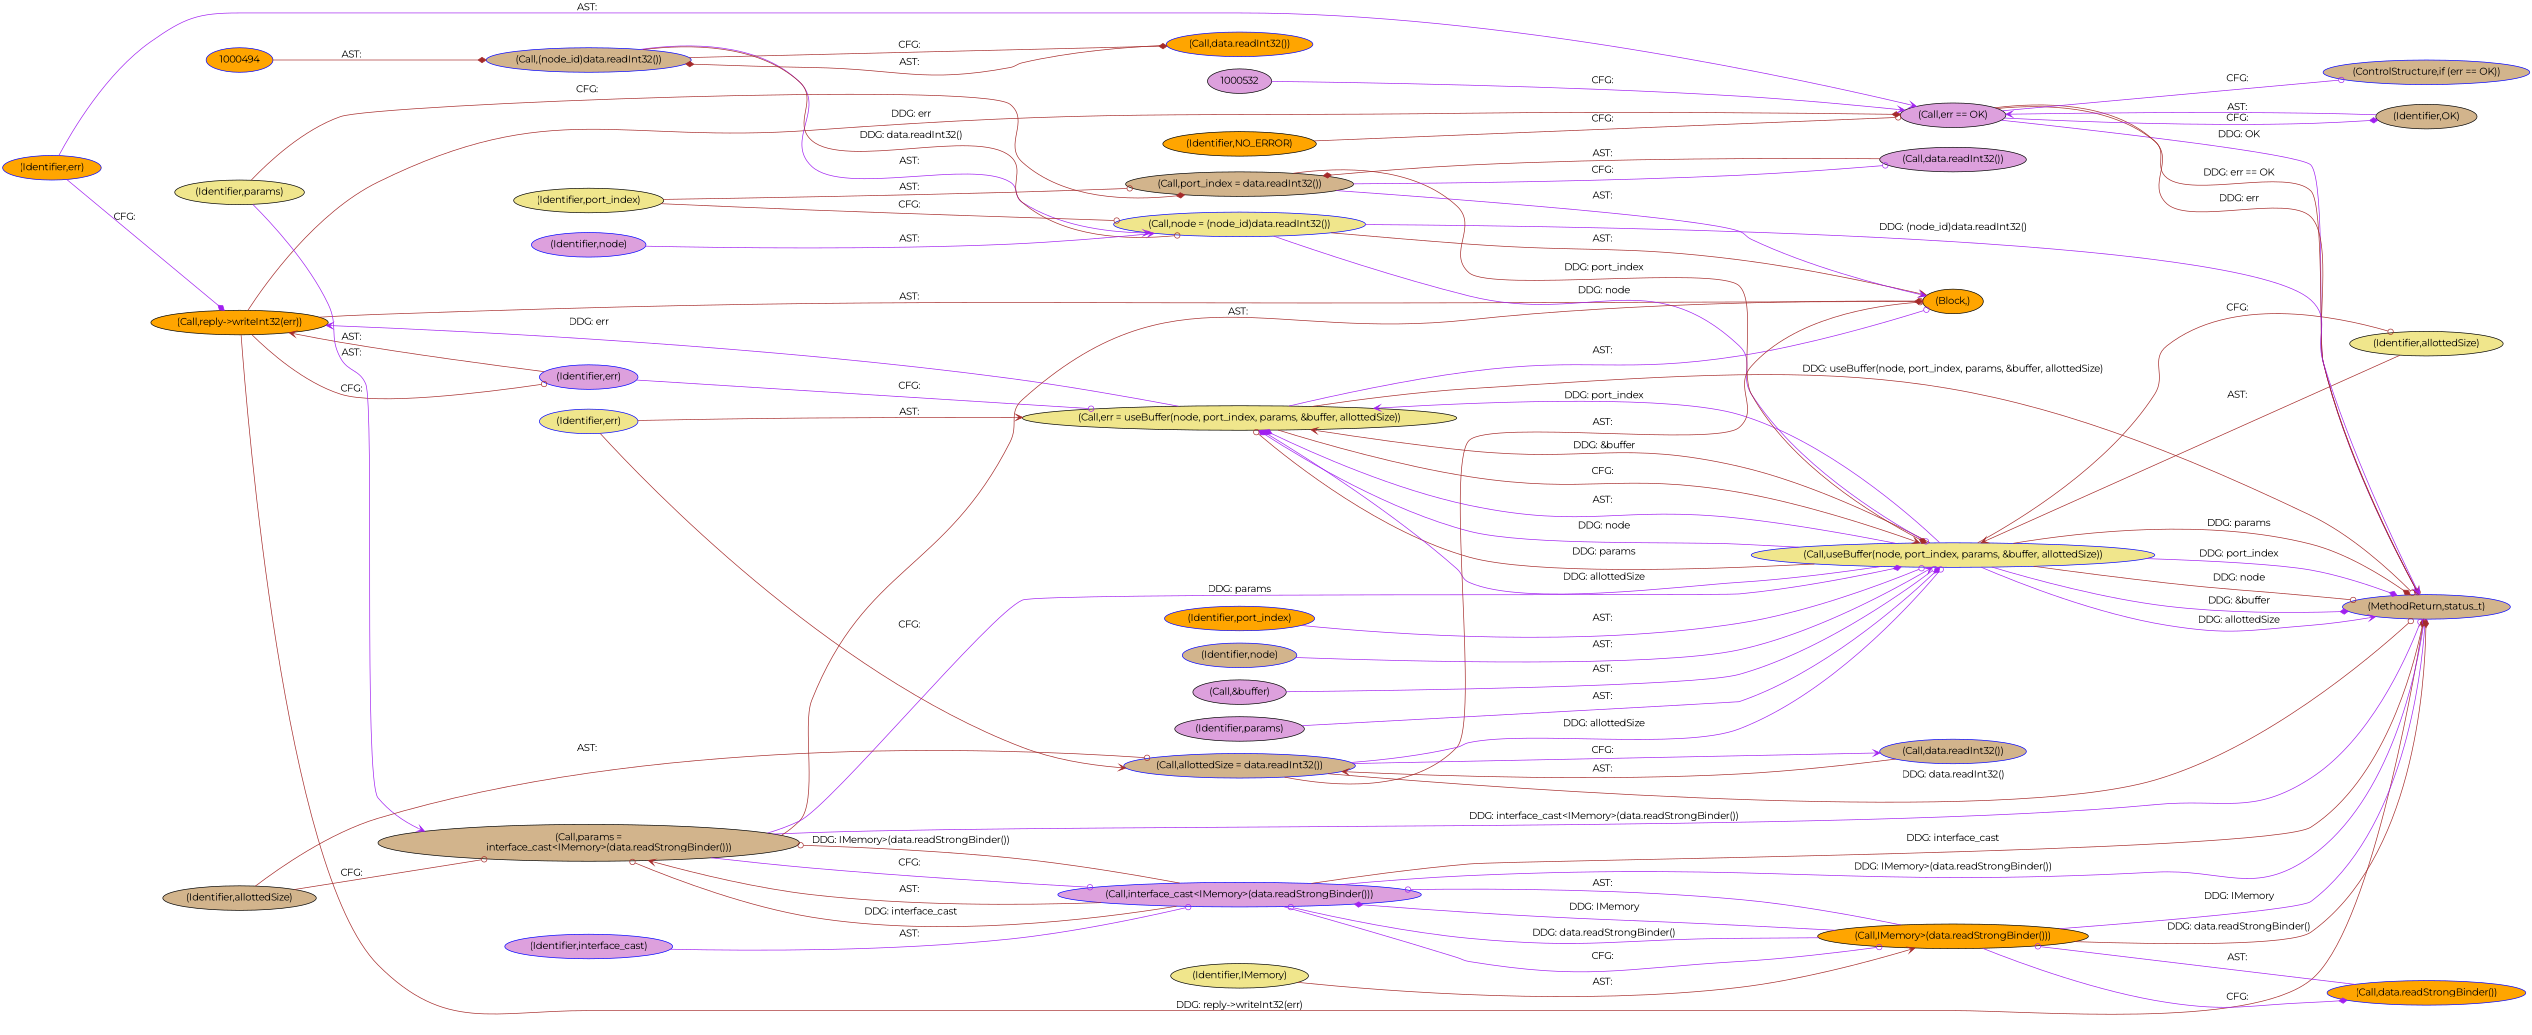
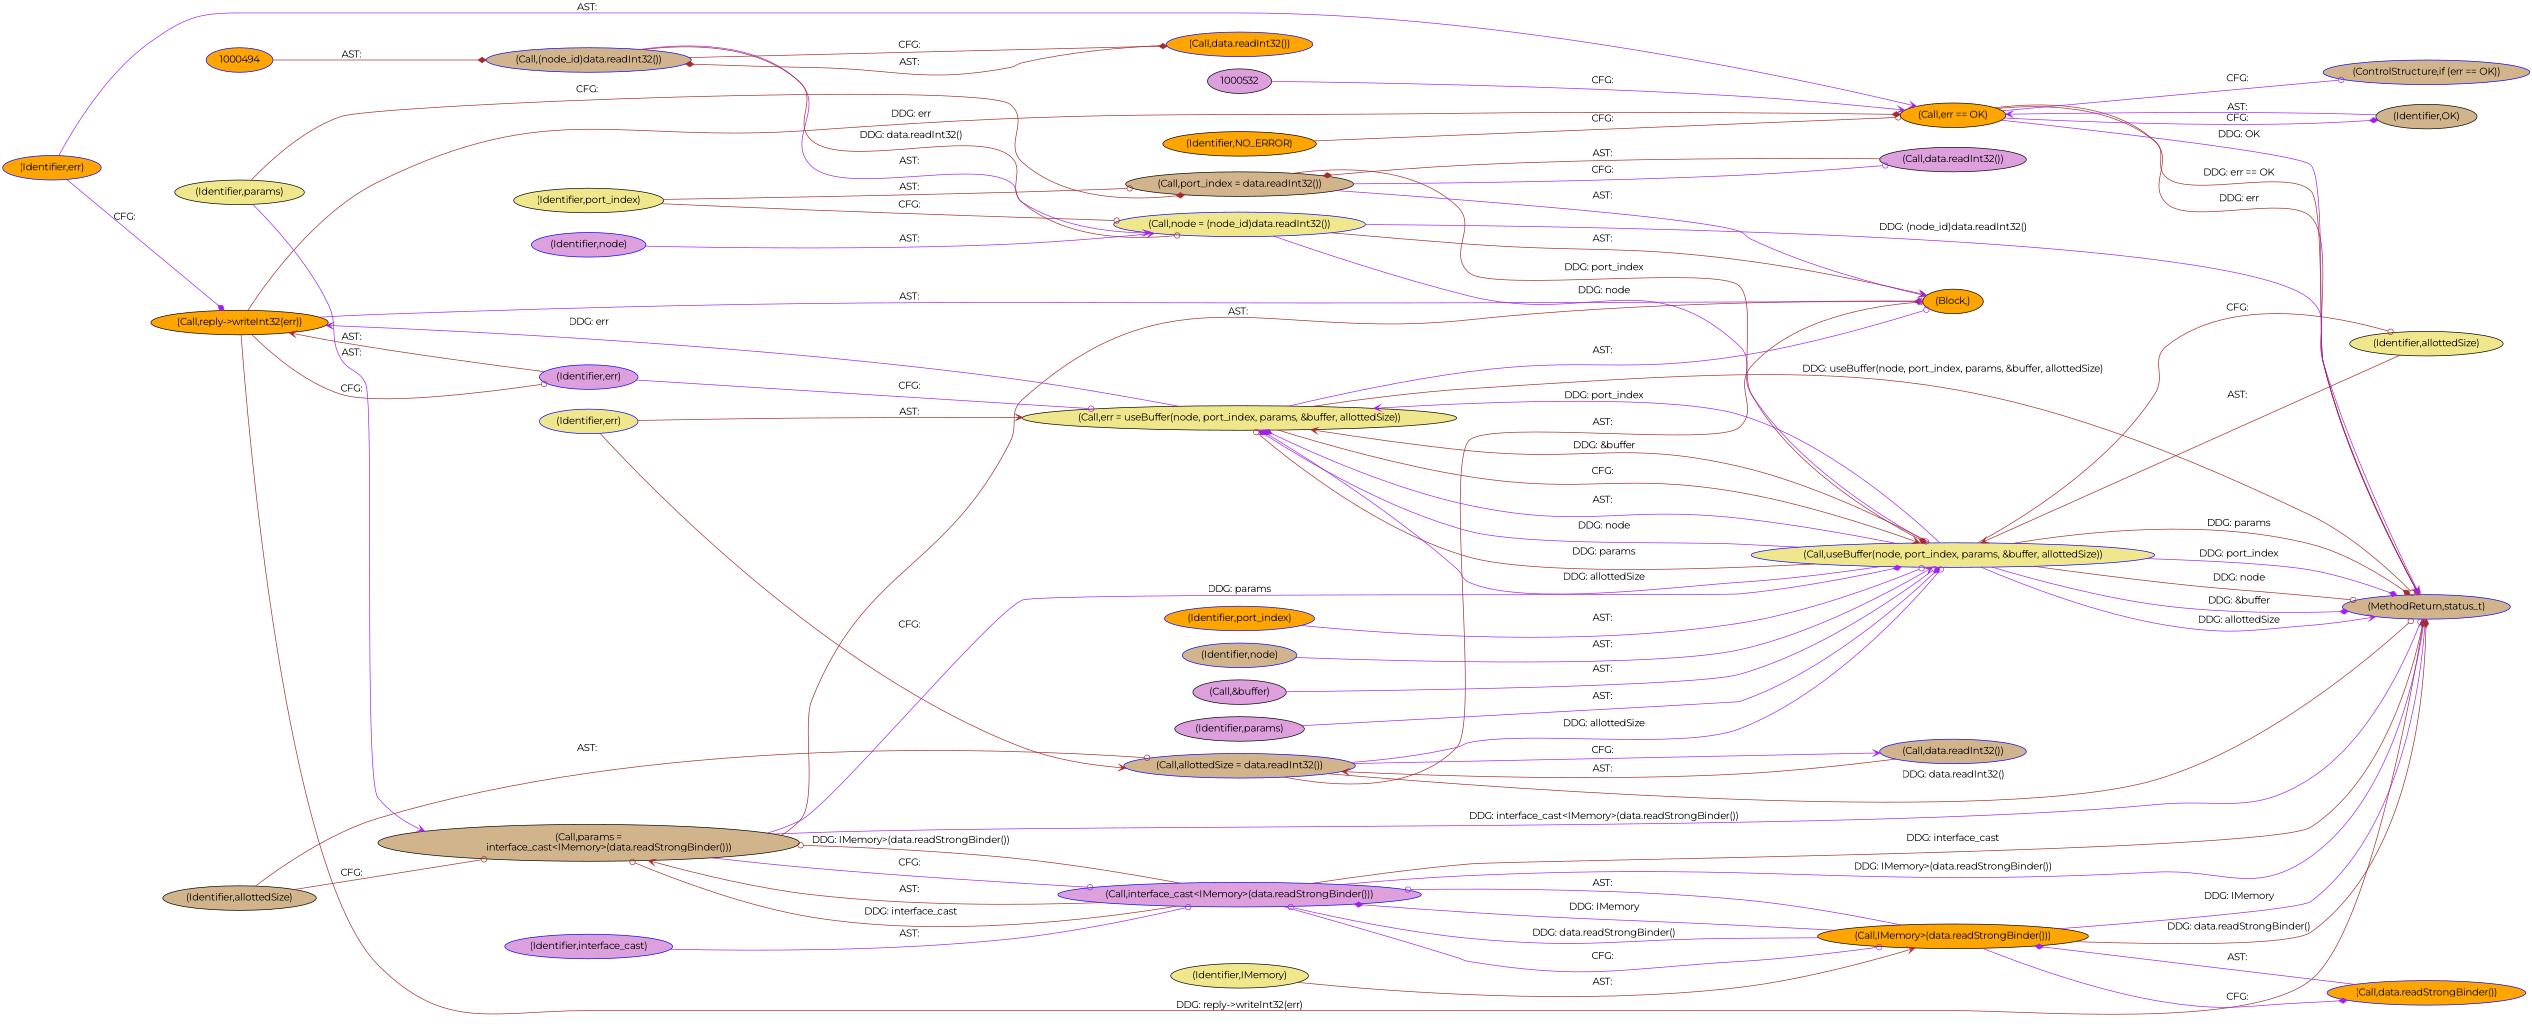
  digraph {
    fontname=Montserrat
    rankdir=LR
    node [color=black fillcolor=tan fontname=Montserrat style=filled]
    edge [arrowhead=odot color=purple fontname=Montserrat]
    n1 [fillcolor=orange label="(Call,reply->writeInt32(err))"]
-   n2 [fillcolor=plum label="(Call,err == OK)"]
+   n2 [fillcolor=orange label="(Call,err == OK)"]
    n3 [color=blue label="(MethodReturn,status_t)"]
    n4 [fillcolor=orange label="(Block,)"]
    n5 [color=blue fillcolor=plum label="(Identifier,err)"]
    n6 [label="(Identifier,OK)"]
    n7 [color=blue label="(ControlStructure,if (err == OK))"]
    n8 [fillcolor=khaki label="(Call,err = useBuffer(node, port_index, params, &buffer, allottedSize))"]
    n9 [color=blue fillcolor=khaki label="(Call,useBuffer(node, port_index, params, &buffer, allottedSize))"]
    n10 [fillcolor=khaki label="(Identifier,allottedSize)"]
    n11 [color=blue fillcolor=khaki label="(Call,node = (node_id)data.readInt32())"]
    n12 [color=blue label="(Call,(node_id)data.readInt32())"]
    n13 [color=blue fillcolor=orange label="(Call,data.readInt32())"]
    n14 [label="(Call,port_index = data.readInt32())"]
    n15 [fillcolor=plum label="(Call,data.readInt32())"]
    n16 [label="(Call,params =\n                interface_cast<IMemory>(data.readStrongBinder()))"]
    n17 [color=blue fillcolor=plum label="(Call,interface_cast<IMemory>(data.readStrongBinder()))"]
    n18 [fillcolor=orange label="(Call,IMemory>(data.readStrongBinder()))"]
    n19 [color=blue fillcolor=orange label="(Call,data.readStrongBinder())"]
    n20 [color=blue label="(Call,allottedSize = data.readInt32())"]
    n21 [color=blue label="(Call,data.readInt32())"]
    n22 [color=blue label="(Identifier,node)"]
    n23 [fillcolor=orange label="(Identifier,NO_ERROR)"]
    n24 [fillcolor=plum label="(Call,&buffer)"]
    n25 [fillcolor=khaki label="(Identifier,IMemory)"]
    n26 [fillcolor=khaki label="(Identifier,params)"]
    n27 [color=blue fillcolor=plum label="(Identifier,node)"]
    n28 [fillcolor=plum label="(Identifier,params)"]
    n29 [color=blue fillcolor=orange label="(Identifier,port_index)"]
    n30 [color=blue fillcolor=plum label="(Identifier,interface_cast)"]
    n31 [color=blue fillcolor=khaki label="(Identifier,err)"]
    n32 [fillcolor=khaki label="(Identifier,port_index)"]
    n33 [color=blue fillcolor=orange label="(Identifier,err)"]
    n34 [label="(Identifier,allottedSize)"]
    1000494 [color=blue fillcolor=orange]
    1000532 [fillcolor=plum]
    n1 -> n2 [arrowhead=diamond color=brown label="DDG: err"]
    n1 -> n3 [arrowhead=vee color=brown label="DDG: reply->writeInt32(err)"]
-   n1 -> n4 [arrowhead=diamond color=brown label="AST: "]
+   n1 -> n4 [arrowhead=diamond label="AST: "]
    n1 -> n5 [color=brown label="CFG: "]
    n2 -> n3 [arrowhead=diamond label="DDG: OK"]
    n2 -> n3 [color=brown label="DDG: err == OK"]
    n2 -> n3 [arrowhead=vee color=brown label="DDG: err"]
    n2 -> n6 [arrowhead=diamond label="CFG: "]
    n2 -> n7 [label="CFG: "]
    n5 -> n1 [arrowhead=vee color=brown label="AST: "]
    n5 -> n8 [label="CFG: "]
    n6 -> n2 [arrowhead=vee label="AST: "]
    n8 -> n1 [arrowhead=vee label="DDG: err"]
    n8 -> n3 [color=brown label="DDG: useBuffer(node, port_index, params, &buffer, allottedSize)"]
    n8 -> n4 [label="AST: "]
    n8 -> n9 [arrowhead=vee color=brown label="CFG: "]
    n9 -> n3 [arrowhead=diamond label="DDG: &buffer"]
    n9 -> n3 [arrowhead=vee label="DDG: allottedSize"]
    n9 -> n3 [arrowhead=diamond color=brown label="DDG: params"]
    n9 -> n3 [arrowhead=diamond label="DDG: port_index"]
    n9 -> n3 [color=brown label="DDG: node"]
    n9 -> n8 [arrowhead=diamond label="AST: "]
    n9 -> n8 [arrowhead=diamond label="DDG: node"]
    n9 -> n8 [color=brown label="DDG: params"]
    n9 -> n8 [arrowhead=diamond label="DDG: allottedSize"]
    n9 -> n8 [arrowhead=vee label="DDG: port_index"]
    n9 -> n8 [arrowhead=vee color=brown label="DDG: &buffer"]
    n9 -> n10 [color=brown label="CFG: "]
    n10 -> n9 [arrowhead=vee color=brown label="AST: "]
    n11 -> n3 [arrowhead=vee label="DDG: (node_id)data.readInt32()"]
    n11 -> n4 [arrowhead=vee color=brown label="AST: "]
    n11 -> n9 [label="DDG: node"]
    n12 -> n11 [arrowhead=vee label="AST: "]
    n12 -> n11 [color=brown label="DDG: data.readInt32()"]
    n12 -> n13 [arrowhead=diamond color=brown label="CFG: "]
    n13 -> n12 [arrowhead=diamond color=brown label="AST: "]
    n14 -> n4 [arrowhead=vee label="AST: "]
    n14 -> n9 [arrowhead=diamond color=brown label="DDG: port_index"]
    n14 -> n15 [label="CFG: "]
    n15 -> n14 [arrowhead=diamond color=brown label="AST: "]
    n16 -> n3 [label="DDG: interface_cast<IMemory>(data.readStrongBinder())"]
    n16 -> n4 [color=brown label="AST: "]
    n16 -> n9 [arrowhead=diamond label="DDG: params"]
    n16 -> n17 [label="CFG: "]
    n17 -> n3 [label="DDG: IMemory>(data.readStrongBinder())"]
    n17 -> n3 [arrowhead=diamond color=brown label="DDG: interface_cast"]
    n17 -> n16 [arrowhead=vee color=brown label="AST: "]
    n17 -> n16 [color=brown label="DDG: interface_cast"]
    n17 -> n16 [color=brown label="DDG: IMemory>(data.readStrongBinder())"]
    n17 -> n18 [label="CFG: "]
    n18 -> n3 [label="DDG: IMemory"]
    n18 -> n3 [arrowhead=diamond color=brown label="DDG: data.readStrongBinder()"]
    n18 -> n17 [label="AST: "]
    n18 -> n17 [arrowhead=diamond label="DDG: IMemory"]
    n18 -> n17 [label="DDG: data.readStrongBinder()"]
    n18 -> n19 [arrowhead=diamond label="CFG: "]
-   n19 -> n18 [label="AST: "]
+   n19 -> n18 [arrowhead=diamond label="AST: "]
    n20 -> n3 [color=brown label="DDG: data.readInt32()"]
    n20 -> n4 [color=brown label="AST: "]
    n20 -> n9 [label="DDG: allottedSize"]
    n20 -> n21 [arrowhead=vee label="CFG: "]
    n21 -> n20 [arrowhead=vee color=brown label="AST: "]
    n22 -> n9 [arrowhead=vee label="AST: "]
    n23 -> n2 [color=brown label="CFG: "]
    n24 -> n9 [label="AST: "]
    n25 -> n18 [arrowhead=vee color=brown label="AST: "]
    n26 -> n14 [arrowhead=diamond color=brown label="CFG: "]
    n26 -> n16 [arrowhead=vee label="AST: "]
    n27 -> n11 [arrowhead=vee label="AST: "]
    n28 -> n9 [arrowhead=diamond label="AST: "]
    n29 -> n9 [label="AST: "]
    n30 -> n17 [label="AST: "]
    n31 -> n8 [arrowhead=vee color=brown label="AST: "]
    n31 -> n20 [arrowhead=vee color=brown label="CFG: "]
    n32 -> n11 [color=brown label="CFG: "]
    n32 -> n14 [color=brown label="AST: "]
    n33 -> n1 [arrowhead=diamond label="CFG: "]
    n33 -> n2 [arrowhead=vee label="AST: "]
    n34 -> n16 [color=brown label="CFG: "]
    n34 -> n20 [color=brown label="AST: "]
    1000494 -> n12 [arrowhead=diamond color=brown label="AST: "]
    1000532 -> n2 [arrowhead=vee label="CFG: "]
  }
